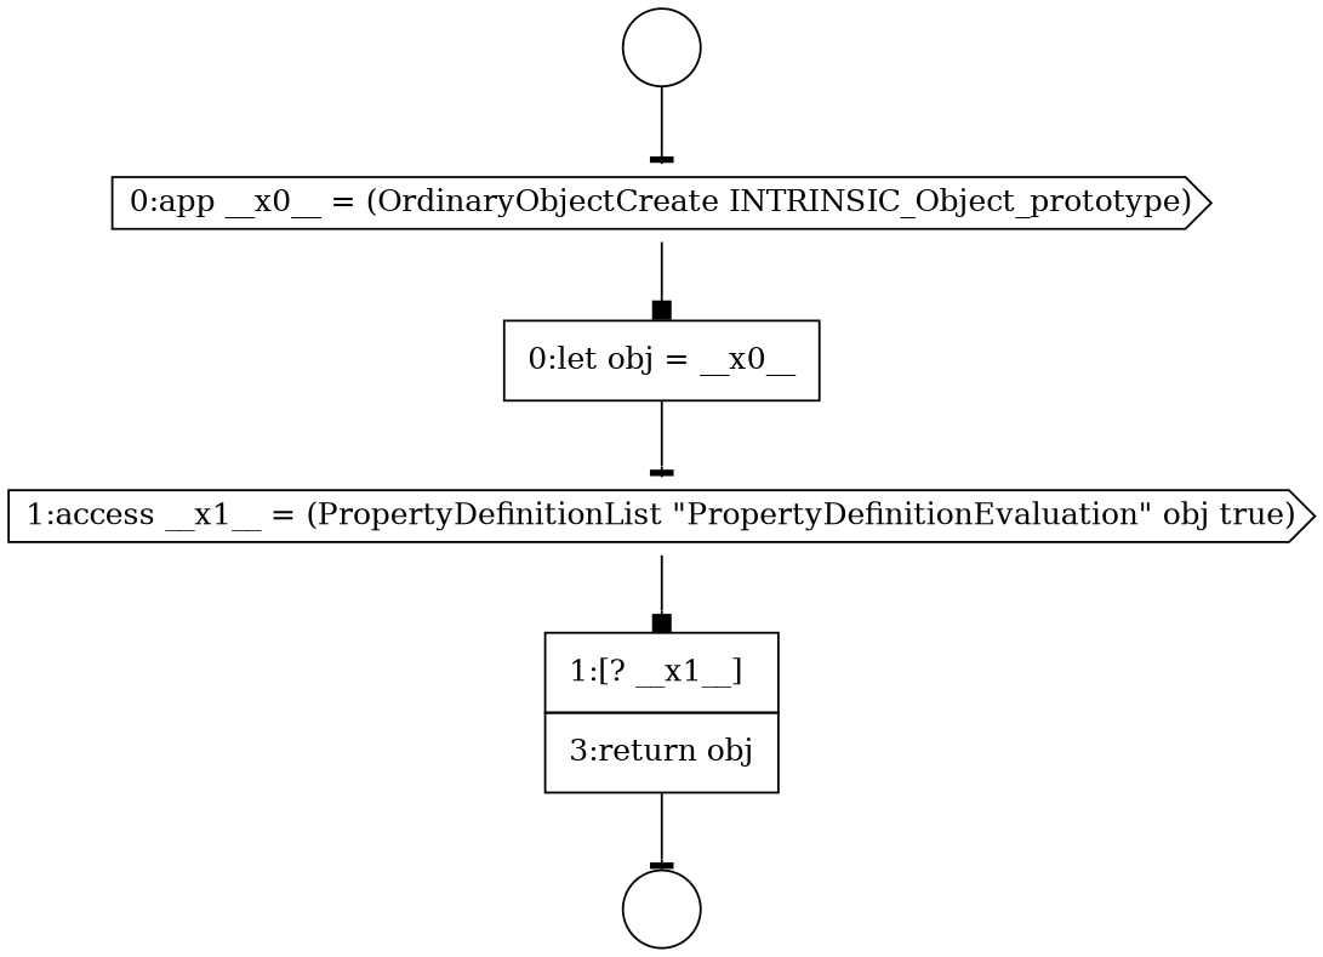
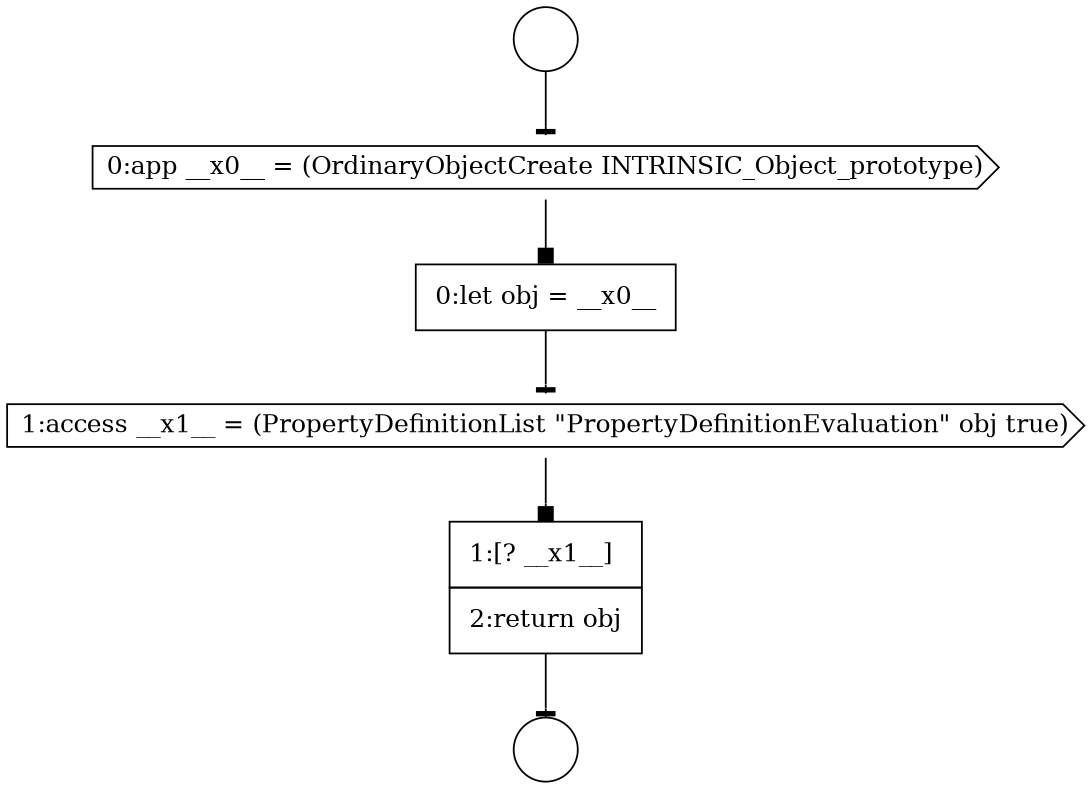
  digraph {
    node [color=black fillcolor=white shape=cds style=filled]
    edge [color=black arrowhead=tee]
    n1 [label=<<font color="black">0:app __x0__ = (OrdinaryObjectCreate INTRINSIC_Object_prototype)</font>>]
    n2 [label=<<font color="black">     <table border="0" cellborder="1" cellspacing="0" cellpadding="10">       <tr><td align="left">0:let obj = __x0__</td></tr>     </table>   </font>> margin=0 shape=none]
-   n3 [label=<<font color="black">     <table border="0" cellborder="1" cellspacing="0" cellpadding="10">       <tr><td align="left">1:[? __x1__]</td></tr>       <tr><td align="left">3:return obj</td></tr>     </table>   </font>> margin=0 shape=none]
+   n3 [label=<<font color="black">     <table border="0" cellborder="1" cellspacing="0" cellpadding="10">       <tr><td align="left">1:[? __x1__]</td></tr>       <tr><td align="left">2:return obj</td></tr>     </table>   </font>> margin=0 shape=none]
    n4 [label=" " shape=circle]
    n5 [label=<<font color="black">1:access __x1__ = (PropertyDefinitionList &quot;PropertyDefinitionEvaluation&quot; obj true)</font>>]
    n6 [label=" " shape=circle]
    n1 -> n2 [arrowhead=box]
    n2 -> n5
    n3 -> n4
    n5 -> n3 [arrowhead=box]
    n6 -> n1
  }
